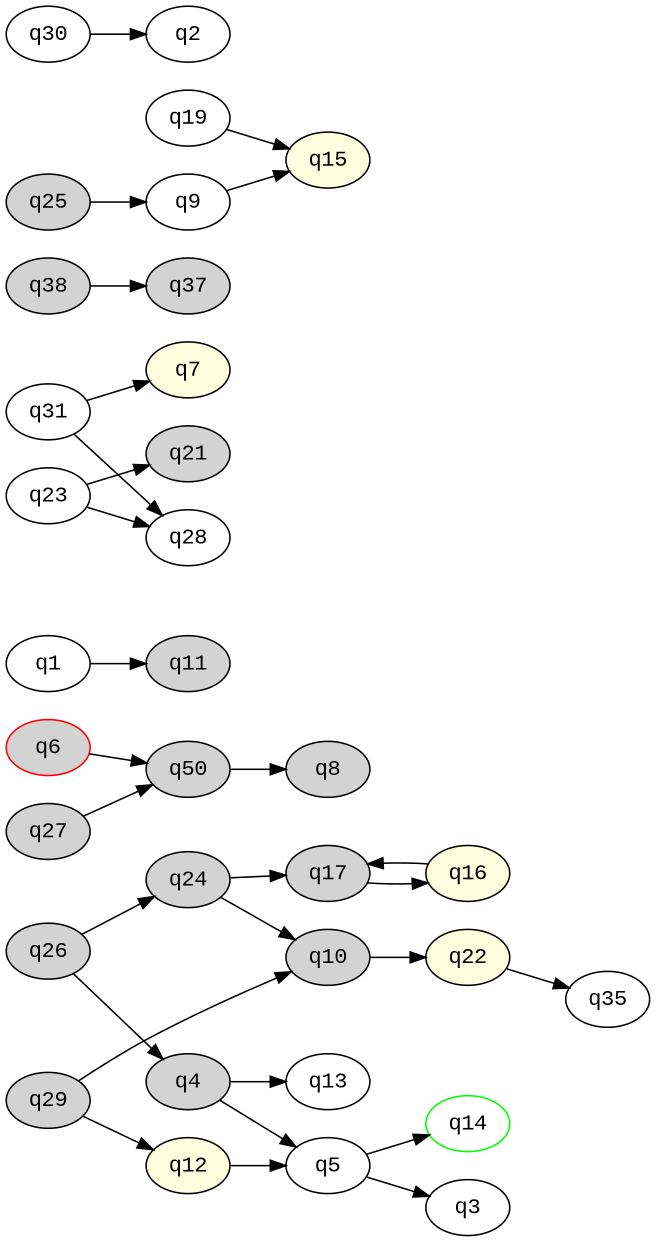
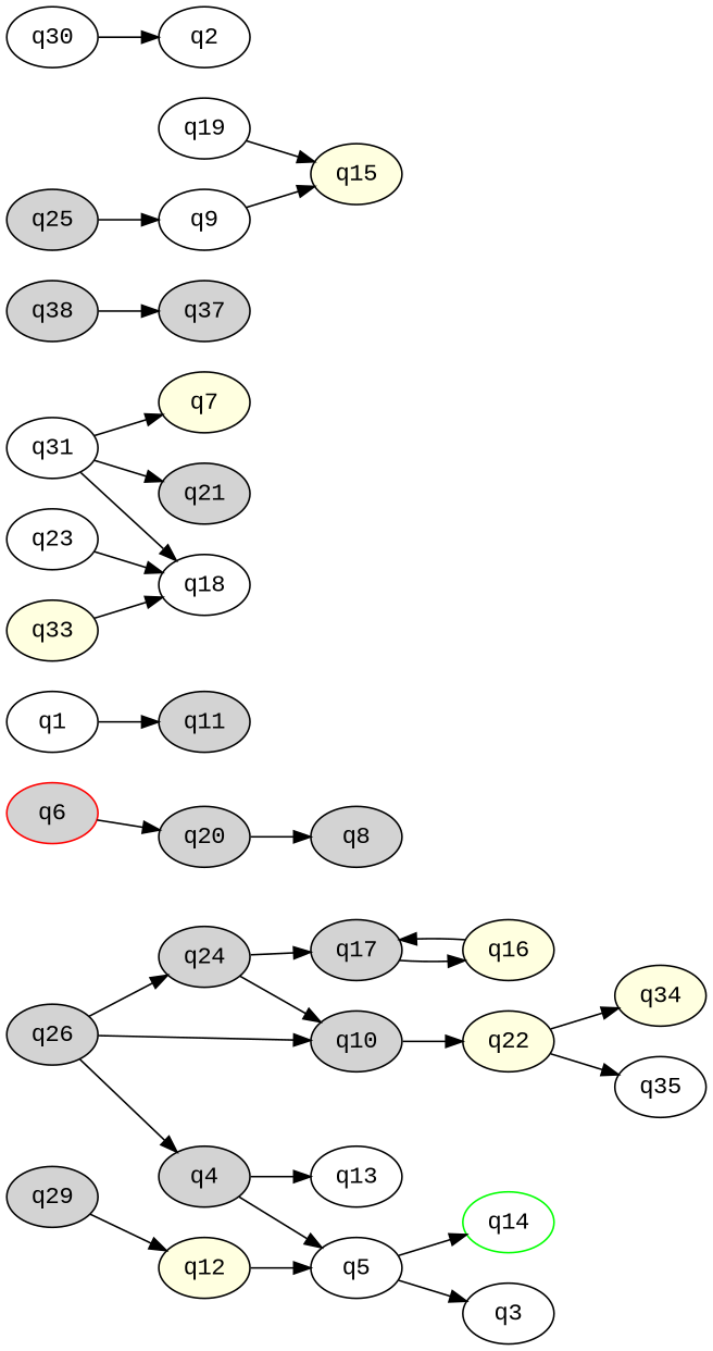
  digraph {
    fontname="Liberation Mono"
    rankdir=LR
    node [fillcolor=lightgrey fontname="Liberation Mono" style=filled]
    edge [fontname="Liberation Mono"]
    q14 [color=green fillcolor=white initial=1]
    q6 [color=red final=1]
-   q20 [label=q50]
+   q20
    q8
    q1 [fillcolor=white]
    q11
    q5 [fillcolor=white]
    q4
    q13 [fillcolor=white]
    q3 [fillcolor=white]
    q7 [fillcolor=lightyellow]
    q38
    q37
    q9 [fillcolor=white]
    q15 [fillcolor=lightyellow]
    q22 [fillcolor=lightyellow]
    q10
+   q34 [fillcolor=lightyellow]
    q35 [fillcolor=white]
    q12 [fillcolor=lightyellow]
    q16 [fillcolor=lightyellow]
    q17
    q19 [fillcolor=white]
    q23 [fillcolor=white]
-   q18 [fillcolor=white label=q28]
+   q18 [fillcolor=white]
    q24
    q25
    q26
-   q27
    q29
    q30 [fillcolor=white]
    q2 [fillcolor=white]
    q31 [fillcolor=white]
    q21
+   q33 [fillcolor=lightyellow]
    q6 -> q20
    q20 -> q8
    q1 -> q11
    q5 -> q14
    q5 -> q3
    q4 -> q5
    q4 -> q13
    q38 -> q37
    q9 -> q15
+   q22 -> q34
    q22 -> q35
    q10 -> q22
    q12 -> q5
    q16 -> q17
    q17 -> q16
    q19 -> q15
    q23 -> q18
    q24 -> q10
    q24 -> q17
    q25 -> q9
    q26 -> q4
-   q29 -> q10
+   q26 -> q10
    q26 -> q24
-   q27 -> q20
    q29 -> q12
    q30 -> q2
    q31 -> q7
    q31 -> q18
-   q23 -> q21
+   q31 -> q21
+   q33 -> q18
  }
